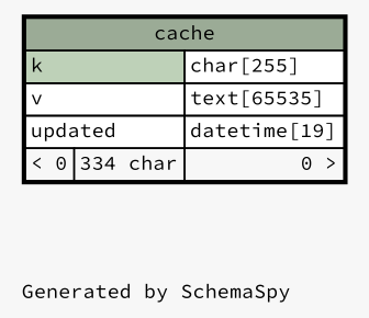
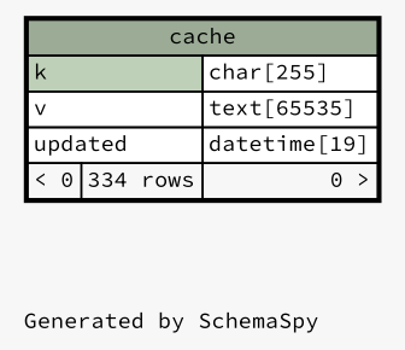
  digraph {
    bgcolor="#f7f7f7"
    fontname="Source Code Pro"
    fontsize=11
    label="\nGenerated by SchemaSpy"
    labeljust=l
    nodesep=0.18
    rankdir=RL
    ranksep=0.46
-   n1 [fontname="Source Code Pro" fontsize=11 label=<     <TABLE BORDER="2" CELLBORDER="1" CELLSPACING="0" BGCOLOR="#ffffff">       <TR><TD COLSPAN="3" BGCOLOR="#9bab96" ALIGN="CENTER">cache</TD></TR>       <TR><TD PORT="k" COLSPAN="2" BGCOLOR="#bed1b8" ALIGN="LEFT">k</TD><TD PORT="k.type" ALIGN="LEFT">char[255]</TD></TR>       <TR><TD PORT="v" COLSPAN="2" ALIGN="LEFT">v</TD><TD PORT="v.type" ALIGN="LEFT">text[65535]</TD></TR>       <TR><TD PORT="updated" COLSPAN="2" ALIGN="LEFT">updated</TD><TD PORT="updated.type" ALIGN="LEFT">datetime[19]</TD></TR>       <TR><TD ALIGN="LEFT" BGCOLOR="#f7f7f7">&lt; 0</TD><TD ALIGN="RIGHT" BGCOLOR="#f7f7f7">334 char</TD><TD ALIGN="RIGHT" BGCOLOR="#f7f7f7">0 &gt;</TD></TR>     </TABLE>> shape=plaintext]
+   n1 [fontname="Source Code Pro" fontsize=11 label=<     <TABLE BORDER="2" CELLBORDER="1" CELLSPACING="0" BGCOLOR="#ffffff">       <TR><TD COLSPAN="3" BGCOLOR="#9bab96" ALIGN="CENTER">cache</TD></TR>       <TR><TD PORT="k" COLSPAN="2" BGCOLOR="#bed1b8" ALIGN="LEFT">k</TD><TD PORT="k.type" ALIGN="LEFT">char[255]</TD></TR>       <TR><TD PORT="v" COLSPAN="2" ALIGN="LEFT">v</TD><TD PORT="v.type" ALIGN="LEFT">text[65535]</TD></TR>       <TR><TD PORT="updated" COLSPAN="2" ALIGN="LEFT">updated</TD><TD PORT="updated.type" ALIGN="LEFT">datetime[19]</TD></TR>       <TR><TD ALIGN="LEFT" BGCOLOR="#f7f7f7">&lt; 0</TD><TD ALIGN="RIGHT" BGCOLOR="#f7f7f7">334 rows</TD><TD ALIGN="RIGHT" BGCOLOR="#f7f7f7">0 &gt;</TD></TR>     </TABLE>> shape=plaintext]
  }
